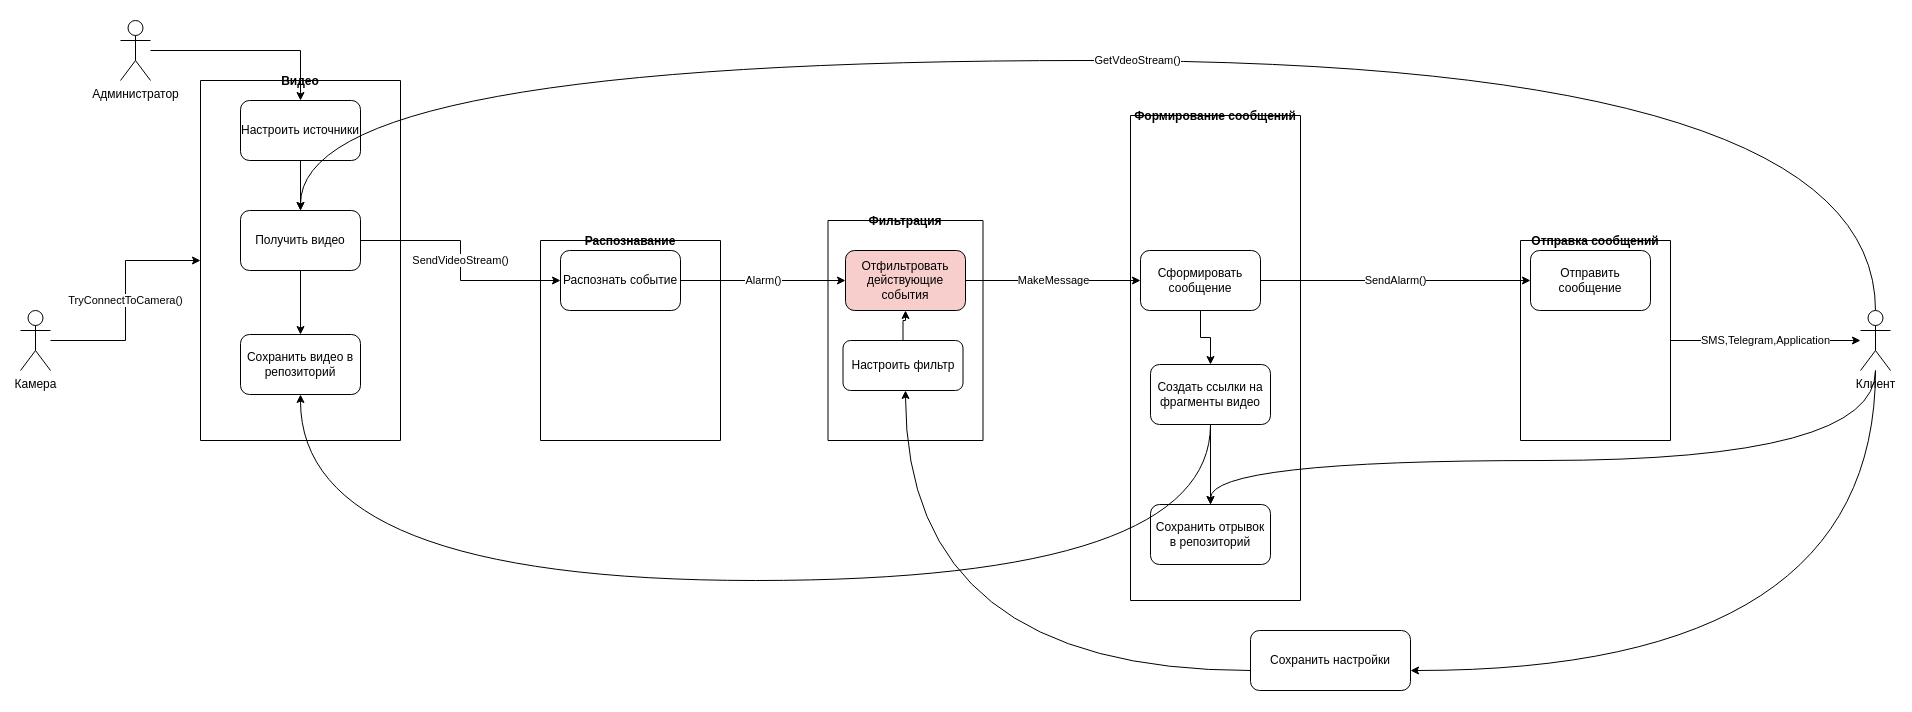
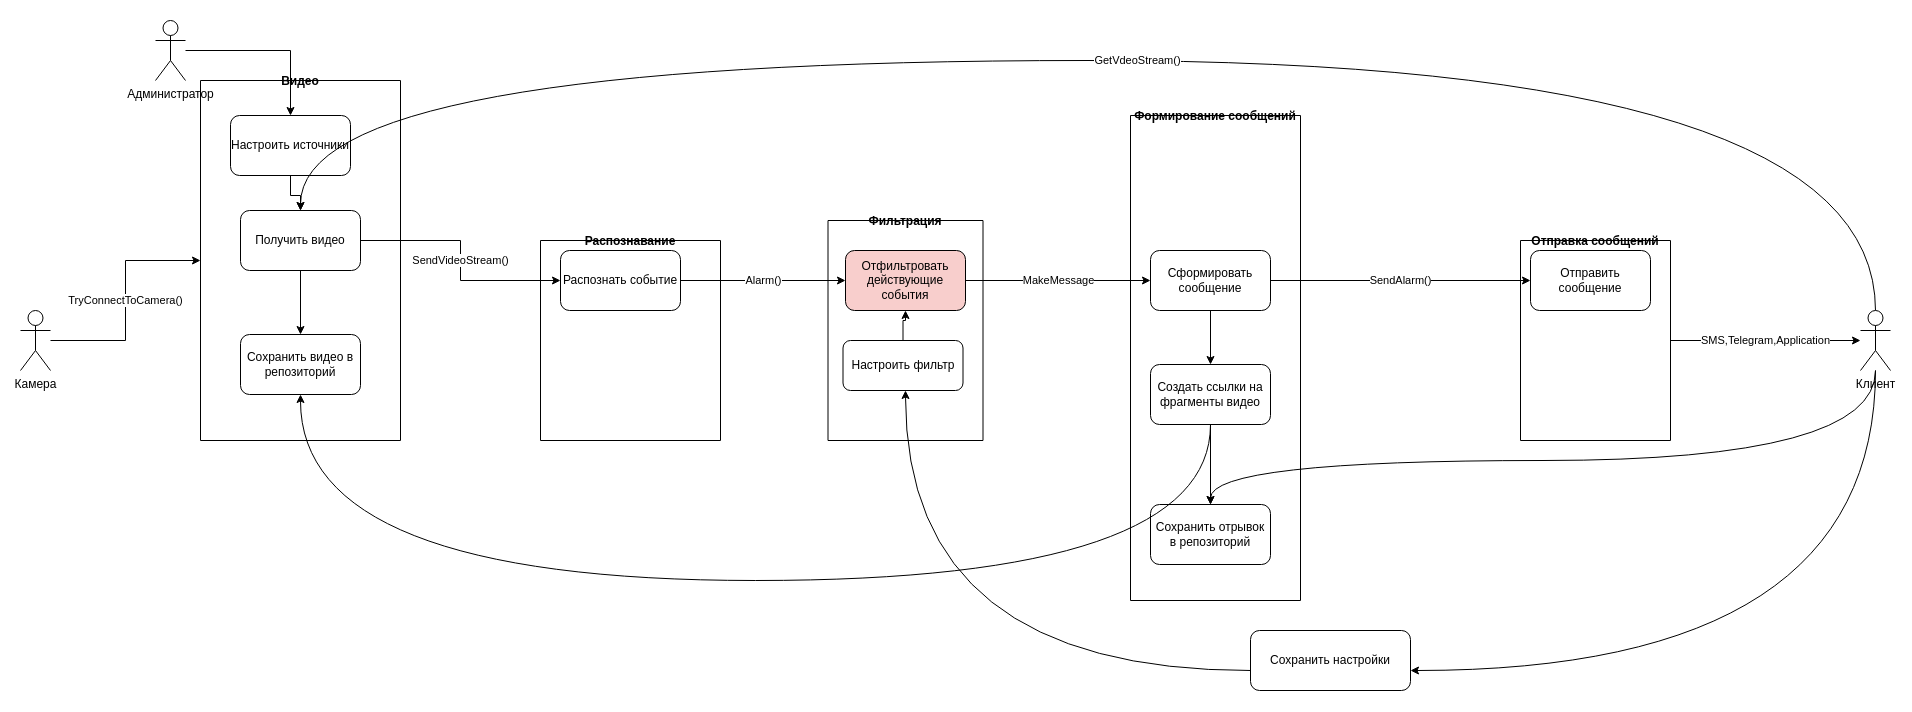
  <mxCell id="0" />
  <mxCell id="1" parent="0" />
  <mxCell id="2" value="SendVideoStream()" style="edgeStyle=orthogonalEdgeStyle;rounded=0;orthogonalLoop=1;jettySize=auto;html=1;" parent="1" source="16" target="4" edge="1"><mxGeometry relative="1" as="geometry" /></mxCell>
  <mxCell id="3" value="Alarm()" style="edgeStyle=orthogonalEdgeStyle;rounded=0;orthogonalLoop=1;jettySize=auto;html=1;" parent="1" source="4" target="6" edge="1"><mxGeometry relative="1" as="geometry" /></mxCell>
  <mxCell id="4" value="Распознать событие" style="rounded=1;whiteSpace=wrap;html=1;" parent="1" vertex="1"><mxGeometry x="560" y="250" width="120" height="60" as="geometry" /></mxCell>
  <mxCell id="5" value="MakeMessage" style="edgeStyle=orthogonalEdgeStyle;rounded=0;orthogonalLoop=1;jettySize=auto;html=1;" parent="1" source="6" target="9" edge="1"><mxGeometry relative="1" as="geometry" /></mxCell>
  <mxCell id="6" value="Отфильтровать действующие события" style="rounded=1;whiteSpace=wrap;html=1;fillColor=#f8cecc;" parent="1" vertex="1"><mxGeometry x="845" y="250" width="120" height="60" as="geometry" /></mxCell>
  <mxCell id="7" value="SendAlarm()" style="edgeStyle=orthogonalEdgeStyle;rounded=0;orthogonalLoop=1;jettySize=auto;html=1;" parent="1" source="9" target="10" edge="1"><mxGeometry relative="1" as="geometry" /></mxCell>
  <mxCell id="8" value="" style="edgeStyle=orthogonalEdgeStyle;rounded=0;orthogonalLoop=1;jettySize=auto;html=1;" parent="1" source="9" target="12" edge="1"><mxGeometry relative="1" as="geometry" /></mxCell>
- <mxCell id="9" value="Сформировать сообщение" style="rounded=1;whiteSpace=wrap;html=1;" parent="1" vertex="1"><mxGeometry x="1140" y="250" width="120" height="60" as="geometry" /></mxCell>
+ <mxCell id="9" value="Сформировать сообщение" style="rounded=1;whiteSpace=wrap;html=1;" parent="1" vertex="1"><mxGeometry x="1150" y="250" width="120" height="60" as="geometry" /></mxCell>
  <mxCell id="10" value="Отправить сообщение" style="rounded=1;whiteSpace=wrap;html=1;" parent="1" vertex="1"><mxGeometry x="1530" y="250" width="120" height="60" as="geometry" /></mxCell>
  <mxCell id="11" value="" style="edgeStyle=orthogonalEdgeStyle;rounded=0;orthogonalLoop=1;jettySize=auto;html=1;" parent="1" source="12" target="24" edge="1"><mxGeometry relative="1" as="geometry" /></mxCell>
  <mxCell id="12" value="Создать ссылки на фрагменты видео" style="whiteSpace=wrap;html=1;rounded=1;" parent="1" vertex="1"><mxGeometry x="1150" y="364" width="120" height="60" as="geometry" /></mxCell>
  <mxCell id="13" value="TryConnectToCamera()" style="edgeStyle=orthogonalEdgeStyle;rounded=0;orthogonalLoop=1;jettySize=auto;html=1;startArrow=classic;startFill=1;endArrow=none;endFill=0;" parent="1" source="14" target="28" edge="1"><mxGeometry relative="1" as="geometry"><mxPoint x="60" y="340" as="targetPoint" /></mxGeometry></mxCell>
  <mxCell id="14" value="Видео" style="swimlane;startSize=0;" parent="1" vertex="1"><mxGeometry x="200" y="80" width="200" height="360" as="geometry"><mxRectangle x="90" y="260" width="50" height="40" as="alternateBounds" /></mxGeometry></mxCell>
  <mxCell id="15" value="Сохранить видео в репозиторий" style="rounded=1;whiteSpace=wrap;html=1;" parent="14" vertex="1"><mxGeometry x="40" y="254" width="120" height="60" as="geometry" /></mxCell>
  <mxCell id="16" value="Получить видео" style="rounded=1;whiteSpace=wrap;html=1;" parent="14" vertex="1"><mxGeometry x="40" y="130" width="120" height="60" as="geometry" /></mxCell>
  <mxCell id="17" style="edgeStyle=orthogonalEdgeStyle;rounded=0;orthogonalLoop=1;jettySize=auto;html=1;exitX=0.5;exitY=1;exitDx=0;exitDy=0;" parent="14" source="16" target="15" edge="1"><mxGeometry relative="1" as="geometry" /></mxCell>
  <mxCell id="18" style="edgeStyle=orthogonalEdgeStyle;rounded=0;orthogonalLoop=1;jettySize=auto;html=1;" parent="14" source="19" target="16" edge="1"><mxGeometry relative="1" as="geometry" /></mxCell>
- <mxCell id="19" value="Настроить источники" style="rounded=1;whiteSpace=wrap;html=1;" parent="14" vertex="1"><mxGeometry x="40" y="20" width="120" height="60" as="geometry" /></mxCell>
+ <mxCell id="19" value="Настроить источники" style="rounded=1;whiteSpace=wrap;html=1;" parent="14" vertex="1"><mxGeometry x="30" y="35" width="120" height="60" as="geometry" /></mxCell>
  <mxCell id="20" value="Распознавание" style="swimlane;startSize=0;" parent="1" vertex="1"><mxGeometry x="540" y="240" width="180" height="200" as="geometry" /></mxCell>
  <mxCell id="21" value="Фильтрация" style="swimlane;startSize=0;" parent="1" vertex="1"><mxGeometry x="827.5" y="220" width="155" height="220" as="geometry" /></mxCell>
  <mxCell id="22" value="Настроить фильтр" style="rounded=1;whiteSpace=wrap;html=1;" parent="21" vertex="1"><mxGeometry x="15" y="120" width="120" height="50" as="geometry" /></mxCell>
  <mxCell id="23" value="Формирование сообщений" style="swimlane;startSize=0;" parent="1" vertex="1"><mxGeometry x="1130" y="115" width="170" height="485" as="geometry" /></mxCell>
  <mxCell id="24" value="Сохранить отрывок в репозиторий" style="whiteSpace=wrap;html=1;rounded=1;" parent="23" vertex="1"><mxGeometry x="20" y="389" width="120" height="60" as="geometry" /></mxCell>
  <mxCell id="25" value="SMS,Telegram,Application" style="edgeStyle=orthogonalEdgeStyle;rounded=0;orthogonalLoop=1;jettySize=auto;html=1;" parent="1" source="26" target="32" edge="1"><mxGeometry relative="1" as="geometry" /></mxCell>
  <mxCell id="26" value="Отправка сообщений" style="swimlane;startSize=0;" parent="1" vertex="1"><mxGeometry x="1520" y="240" width="150" height="200" as="geometry" /></mxCell>
  <mxCell id="27" value="" style="edgeStyle=orthogonalEdgeStyle;rounded=0;orthogonalLoop=1;jettySize=auto;html=1;" parent="1" source="22" target="6" edge="1"><mxGeometry relative="1" as="geometry" /></mxCell>
  <mxCell id="28" value="Камера" style="shape=umlActor;verticalLabelPosition=bottom;verticalAlign=top;html=1;outlineConnect=0;" parent="1" vertex="1"><mxGeometry x="20" y="310" width="30" height="60" as="geometry" /></mxCell>
  <mxCell id="29" style="edgeStyle=orthogonalEdgeStyle;rounded=0;orthogonalLoop=1;jettySize=auto;html=1;curved=1;" parent="1" source="32" target="24" edge="1"><mxGeometry relative="1" as="geometry"><Array as="points"><mxPoint x="1875" y="460" /><mxPoint x="1210" y="460" /></Array></mxGeometry></mxCell>
  <mxCell id="30" value="GetVdeoStream()" style="edgeStyle=orthogonalEdgeStyle;rounded=0;orthogonalLoop=1;jettySize=auto;html=1;curved=1;" parent="1" source="32" target="16" edge="1"><mxGeometry relative="1" as="geometry"><Array as="points"><mxPoint x="1875" y="60" /><mxPoint x="300" y="60" /></Array></mxGeometry></mxCell>
  <mxCell id="31" value="" style="edgeStyle=orthogonalEdgeStyle;rounded=0;orthogonalLoop=1;jettySize=auto;html=1;curved=1;" parent="1" source="37" target="22" edge="1"><mxGeometry relative="1" as="geometry"><Array as="points"><mxPoint x="905" y="670" /></Array></mxGeometry></mxCell>
  <mxCell id="32" value="Клиент" style="shape=umlActor;verticalLabelPosition=bottom;verticalAlign=top;html=1;outlineConnect=0;" parent="1" vertex="1"><mxGeometry x="1860" y="310" width="30" height="60" as="geometry" /></mxCell>
  <mxCell id="33" style="edgeStyle=orthogonalEdgeStyle;rounded=0;orthogonalLoop=1;jettySize=auto;html=1;curved=1;endArrow=none;endFill=0;startArrow=classic;startFill=1;" parent="1" source="15" target="12" edge="1"><mxGeometry relative="1" as="geometry"><mxPoint x="990" y="470" as="targetPoint" /><Array as="points"><mxPoint x="300" y="580" /><mxPoint x="1210" y="580" /></Array></mxGeometry></mxCell>
  <mxCell id="34" style="edgeStyle=orthogonalEdgeStyle;rounded=0;orthogonalLoop=1;jettySize=auto;html=1;" parent="1" source="35" target="19" edge="1"><mxGeometry relative="1" as="geometry" /></mxCell>
- <mxCell id="35" value="Администратор" style="shape=umlActor;verticalLabelPosition=bottom;verticalAlign=top;html=1;outlineConnect=0;" parent="1" vertex="1"><mxGeometry x="120" y="20" width="30" height="60" as="geometry" /></mxCell>
+ <mxCell id="35" value="Администратор" style="shape=umlActor;verticalLabelPosition=bottom;verticalAlign=top;html=1;outlineConnect=0;" parent="1" vertex="1"><mxGeometry x="155" y="20" width="30" height="60" as="geometry" /></mxCell>
  <mxCell id="36" value="" style="edgeStyle=orthogonalEdgeStyle;rounded=0;orthogonalLoop=1;jettySize=auto;html=1;curved=1;" edge="1" parent="1" source="32" target="37"><mxGeometry relative="1" as="geometry"><Array as="points"><mxPoint x="1875" y="670" /></Array><mxPoint x="1875" y="370" as="sourcePoint" /><mxPoint x="905" y="390" as="targetPoint" /></mxGeometry></mxCell>
  <mxCell id="37" value="Сохранить настройки" style="rounded=1;whiteSpace=wrap;html=1;" vertex="1" parent="1"><mxGeometry x="1250" y="630" width="160" height="60" as="geometry" /></mxCell>
